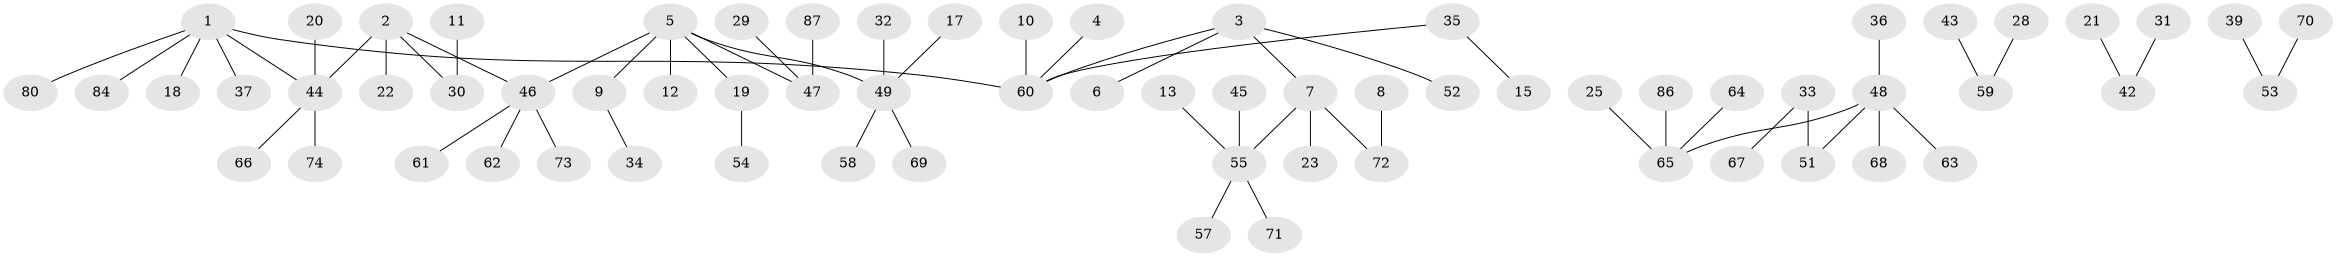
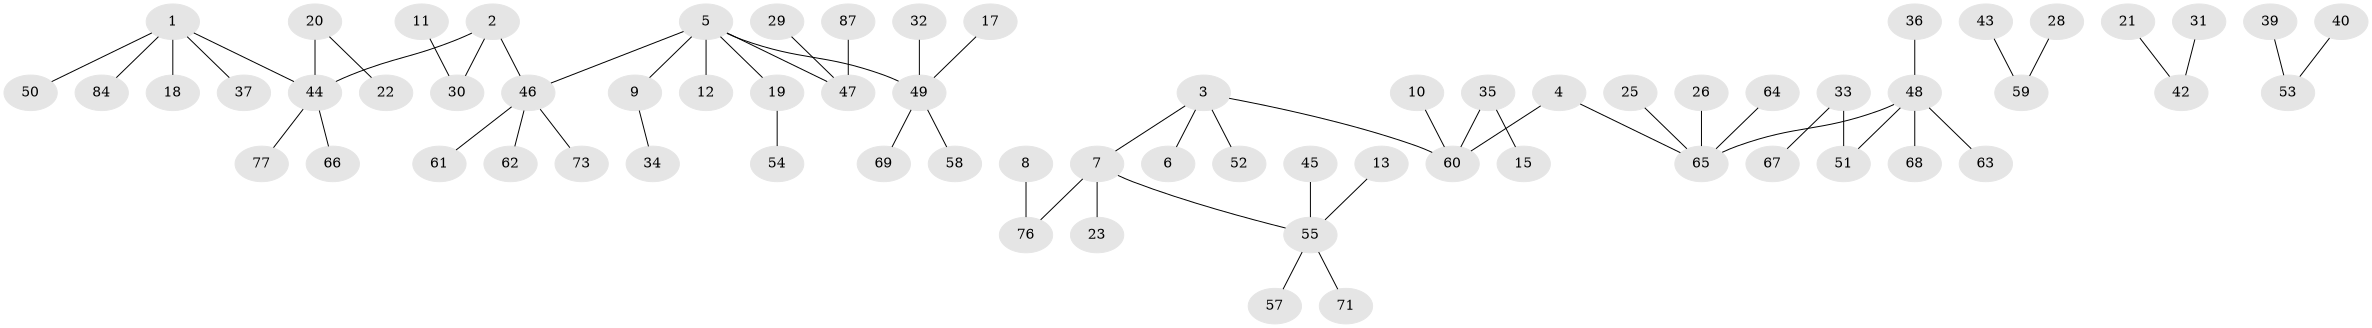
  graph {
    node [color=gray90 style=filled]
    edge [weight=1.0]
    n1 [label=84]
    1
    18
    37
    44
-   50 [label=80]
+   50
    60
    66
-   74
+   74 [label=77]
    2
    22
    30
    46
    61
    62
    73
    3
    6
    7
    52
    23
    55
-   72
+   72 [label=76]
    4
    65
    5
    9
    12
    19
    47
    49
    34
    54
    58
    69
    57
    71
    8
    43
    59
    10
    11
    13
    17
    20
    21
    42
    25
-   26 [label=86]
+   26
    n50 [label=87]
    28
    29
    31
    32
    33
    67
    51
    36
    48
    35
    15
    63
    68
    39
    53
-   40 [label=70]
+   40
    45
    64
    1 -- n1
    1 -- 18
    1 -- 37
    1 -- 44
    1 -- 50
-   1 -- 60
    44 -- 66
    44 -- 74
    2 -- 44
-   2 -- 22
+   20 -- 22
    2 -- 30
    2 -- 46
    46 -- 61
    46 -- 62
    46 -- 73
    3 -- 60
    3 -- 6
    3 -- 7
    3 -- 52
    7 -- 23
    7 -- 55
    7 -- 72
    55 -- 57
    55 -- 71
    4 -- 60
+   4 -- 65
    5 -- 46
    5 -- 9
    5 -- 12
    5 -- 19
    5 -- 47
    5 -- 49
    9 -- 34
    19 -- 54
    49 -- 58
    49 -- 69
    8 -- 72
    43 -- 59
    10 -- 60
    11 -- 30
    13 -- 55
    17 -- 49
    20 -- 44
    21 -- 42
    25 -- 65
    26 -- 65
    n50 -- 47
    28 -- 59
    29 -- 47
    31 -- 42
    32 -- 49
    33 -- 67
    33 -- 51
    36 -- 48
    48 -- 65
    48 -- 51
    48 -- 63
    48 -- 68
    35 -- 60
    35 -- 15
    39 -- 53
    40 -- 53
    45 -- 55
    64 -- 65
  }
